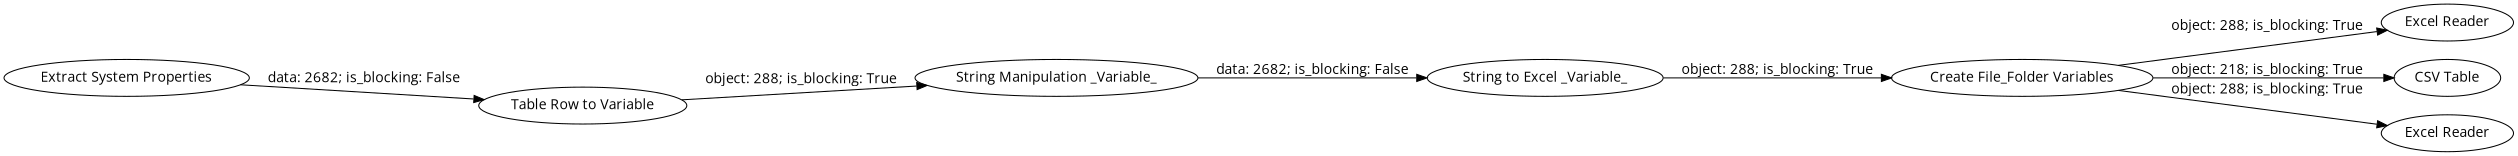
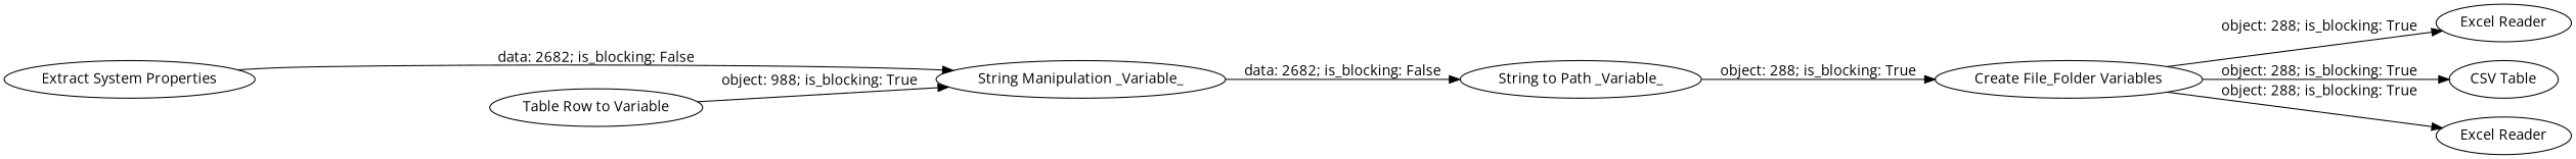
  digraph {
    fontname="Open Sans"
    rankdir=LR
    node [fontname="Open Sans"]
    edge [fontname="Open Sans"]
    n1 [label="String Manipulation _Variable_"]
-   n2 [label="String to Excel _Variable_"]
+   n2 [label="String to Path _Variable_"]
    n3 [label="Create File_Folder Variables"]
    n4 [label="Excel Reader"]
    n5 [label="CSV Table"]
    n6 [label="Excel Reader"]
    n7 [label="Table Row to Variable"]
    n8 [label="Extract System Properties"]
    n1 -> n2 [label="data: 2682; is_blocking: False"]
    n2 -> n3 [label="object: 288; is_blocking: True"]
    n3 -> n4 [label="object: 288; is_blocking: True"]
-   n3 -> n5 [label="object: 218; is_blocking: True"]
+   n3 -> n5 [label="object: 288; is_blocking: True"]
    n3 -> n6 [label="object: 288; is_blocking: True"]
-   n7 -> n1 [label="object: 288; is_blocking: True"]
-   n8 -> n7 [label="data: 2682; is_blocking: False"]
+   n7 -> n1 [label="object: 988; is_blocking: True"]
+   n8 -> n1 [label="data: 2682; is_blocking: False"]
  }
